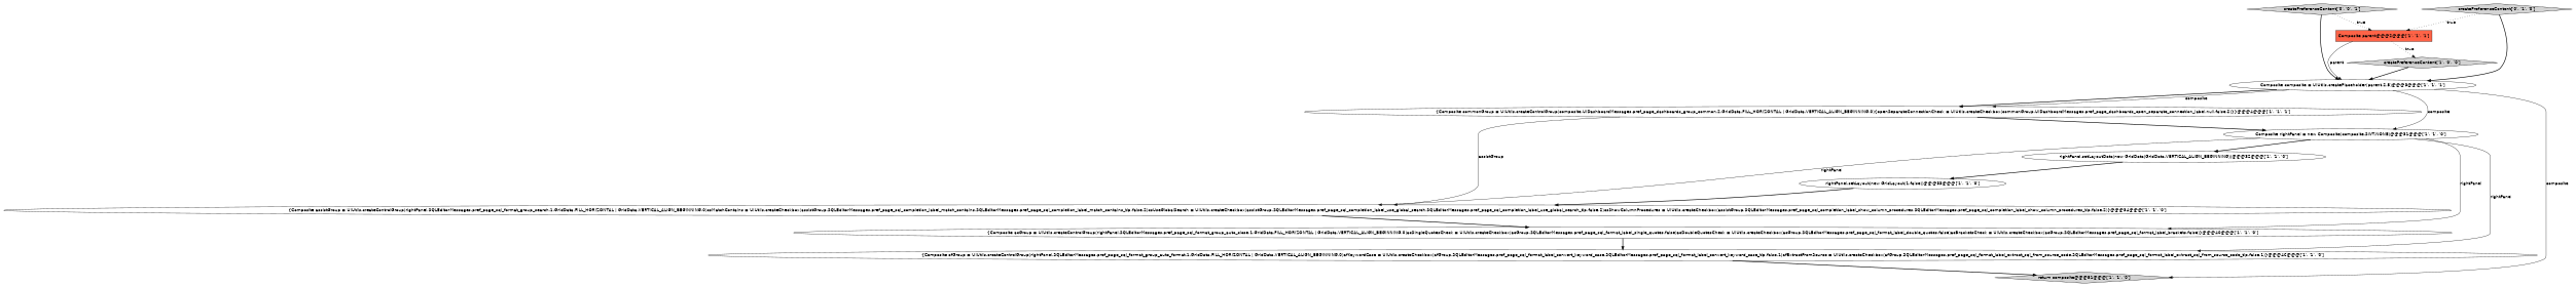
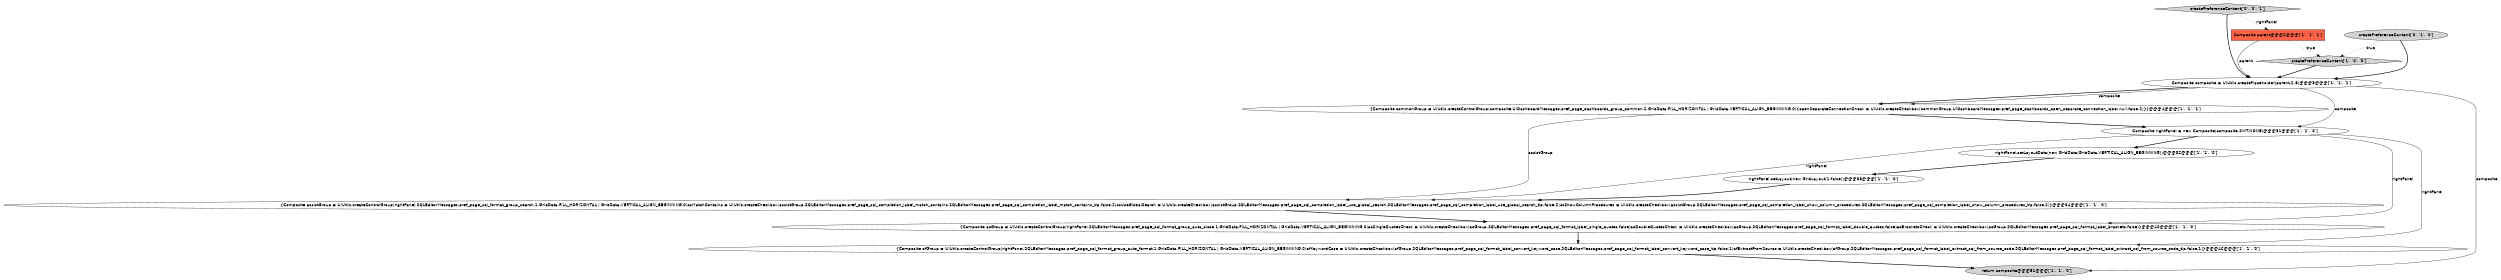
  digraph {
    fontname="DejaVu Sans"
    node [fillcolor=white fontname="DejaVu Sans" shape=ellipse style=filled]
    edge [fontname="DejaVu Sans" style=bold]
    n1 [label="{Composite afGroup = UIUtils.createControlGroup(rightPanel,SQLEditorMessages.pref_page_sql_format_group_auto_format,1,GridData.FILL_HORIZONTAL | GridData.VERTICAL_ALIGN_BEGINNING,0)afKeywordCase = UIUtils.createCheckbox(afGroup,SQLEditorMessages.pref_page_sql_format_label_convert_keyword_case,SQLEditorMessages.pref_page_sql_format_label_convert_keyword_case_tip,false,1)afExtractFromSource = UIUtils.createCheckbox(afGroup,SQLEditorMessages.pref_page_sql_format_label_extract_sql_from_source_code,SQLEditorMessages.pref_page_sql_format_label_extract_sql_from_source_code_tip,false,1)}@@@46@@@['1', '1', '0']"]
-   n2 [fillcolor=lightgray label="return composite@@@51@@@['1', '1', '0']" shape=diamond]
+   n2 [fillcolor=lightgray label="return composite@@@51@@@['1', '1', '0']"]
    n3 [fillcolor=lightgray label="createPreferenceContent['0', '0', '1']" shape=diamond]
    n4 [label="Composite composite = UIUtils.createPlaceholder(parent,2,5)@@@3@@@['1', '1', '1']"]
    n5 [fillcolor=tomato label="Composite parent@@@2@@@['1', '1', '1']" shape=box]
    n6 [label="{Composite commonGroup = UIUtils.createControlGroup(composite,UIDashboardMessages.pref_page_dashboards_group_common,2,GridData.FILL_HORIZONTAL | GridData.VERTICAL_ALIGN_BEGINNING,0){openSeparateConnectionCheck = UIUtils.createCheckbox(commonGroup,UIDashboardMessages.pref_page_dashboards_open_separate_connection_label,null,false,2)}}@@@4@@@['1', '1', '1']"]
    n7 [label="Composite rightPanel = new Composite(composite,SWT.NONE)@@@31@@@['1', '1', '0']"]
    n8 [fillcolor=lightgray label="createPreferenceContent['1', '0', '0']" shape=diamond]
    n9 [label="{Composite acGroup = UIUtils.createControlGroup(rightPanel,SQLEditorMessages.pref_page_sql_format_group_auto_close,1,GridData.FILL_HORIZONTAL | GridData.VERTICAL_ALIGN_BEGINNING,0)acSingleQuotesCheck = UIUtils.createCheckbox(acGroup,SQLEditorMessages.pref_page_sql_format_label_single_quotes,false)acDoubleQuotesCheck = UIUtils.createCheckbox(acGroup,SQLEditorMessages.pref_page_sql_format_label_double_quotes,false)acBracketsCheck = UIUtils.createCheckbox(acGroup,SQLEditorMessages.pref_page_sql_format_label_brackets,false)}@@@40@@@['1', '1', '0']"]
-   n10 [fillcolor=lightgray label="createPreferenceContent['0', '1', '0']" shape=diamond]
+   n10 [fillcolor=lightgray label="createPreferenceContent['0', '1', '0']"]
    n11 [label="rightPanel.setLayout(new GridLayout(1,false))@@@33@@@['1', '1', '0']"]
    n12 [label="{Composite assistGroup = UIUtils.createControlGroup(rightPanel,SQLEditorMessages.pref_page_sql_format_group_search,1,GridData.FILL_HORIZONTAL | GridData.VERTICAL_ALIGN_BEGINNING,0)csMatchContains = UIUtils.createCheckbox(assistGroup,SQLEditorMessages.pref_page_sql_completion_label_match_contains,SQLEditorMessages.pref_page_sql_completion_label_match_contains_tip,false,2)csUseGlobalSearch = UIUtils.createCheckbox(assistGroup,SQLEditorMessages.pref_page_sql_completion_label_use_global_search,SQLEditorMessages.pref_page_sql_completion_label_use_global_search_tip,false,2)csShowColumnProcedures = UIUtils.createCheckbox(assistGroup,SQLEditorMessages.pref_page_sql_completion_label_show_column_procedures,SQLEditorMessages.pref_page_sql_completion_label_show_column_procedures_tip,false,2)}@@@34@@@['1', '1', '0']"]
    n13 [label="rightPanel.setLayoutData(new GridData(GridData.VERTICAL_ALIGN_BEGINNING))@@@32@@@['1', '1', '0']"]
    n1 -> n2
    n3 -> n4
-   n3 -> n5 [label=true style=dotted]
+   n3 -> n5 [label=rightPanel style=dotted]
    n4 -> n2 [label=composite style=solid]
    n4 -> n6
    n4 -> n6 [label=composite style=solid]
    n4 -> n7 [label=composite style=solid]
    n5 -> n4 [label=parent style=solid]
    n5 -> n8 [label=true style=dotted]
    n6 -> n7
    n6 -> n12 [label=assistGroup style=solid]
    n7 -> n1 [label=rightPanel style=solid]
    n7 -> n9 [label=rightPanel style=solid]
    n7 -> n12 [label=rightPanel style=solid]
    n7 -> n13
    n8 -> n4
    n9 -> n1
    n10 -> n4
-   n10 -> n5 [label=true style=dotted]
+   n10 -> n8 [label=true style=dotted]
    n11 -> n12
    n12 -> n9
    n13 -> n11
  }
